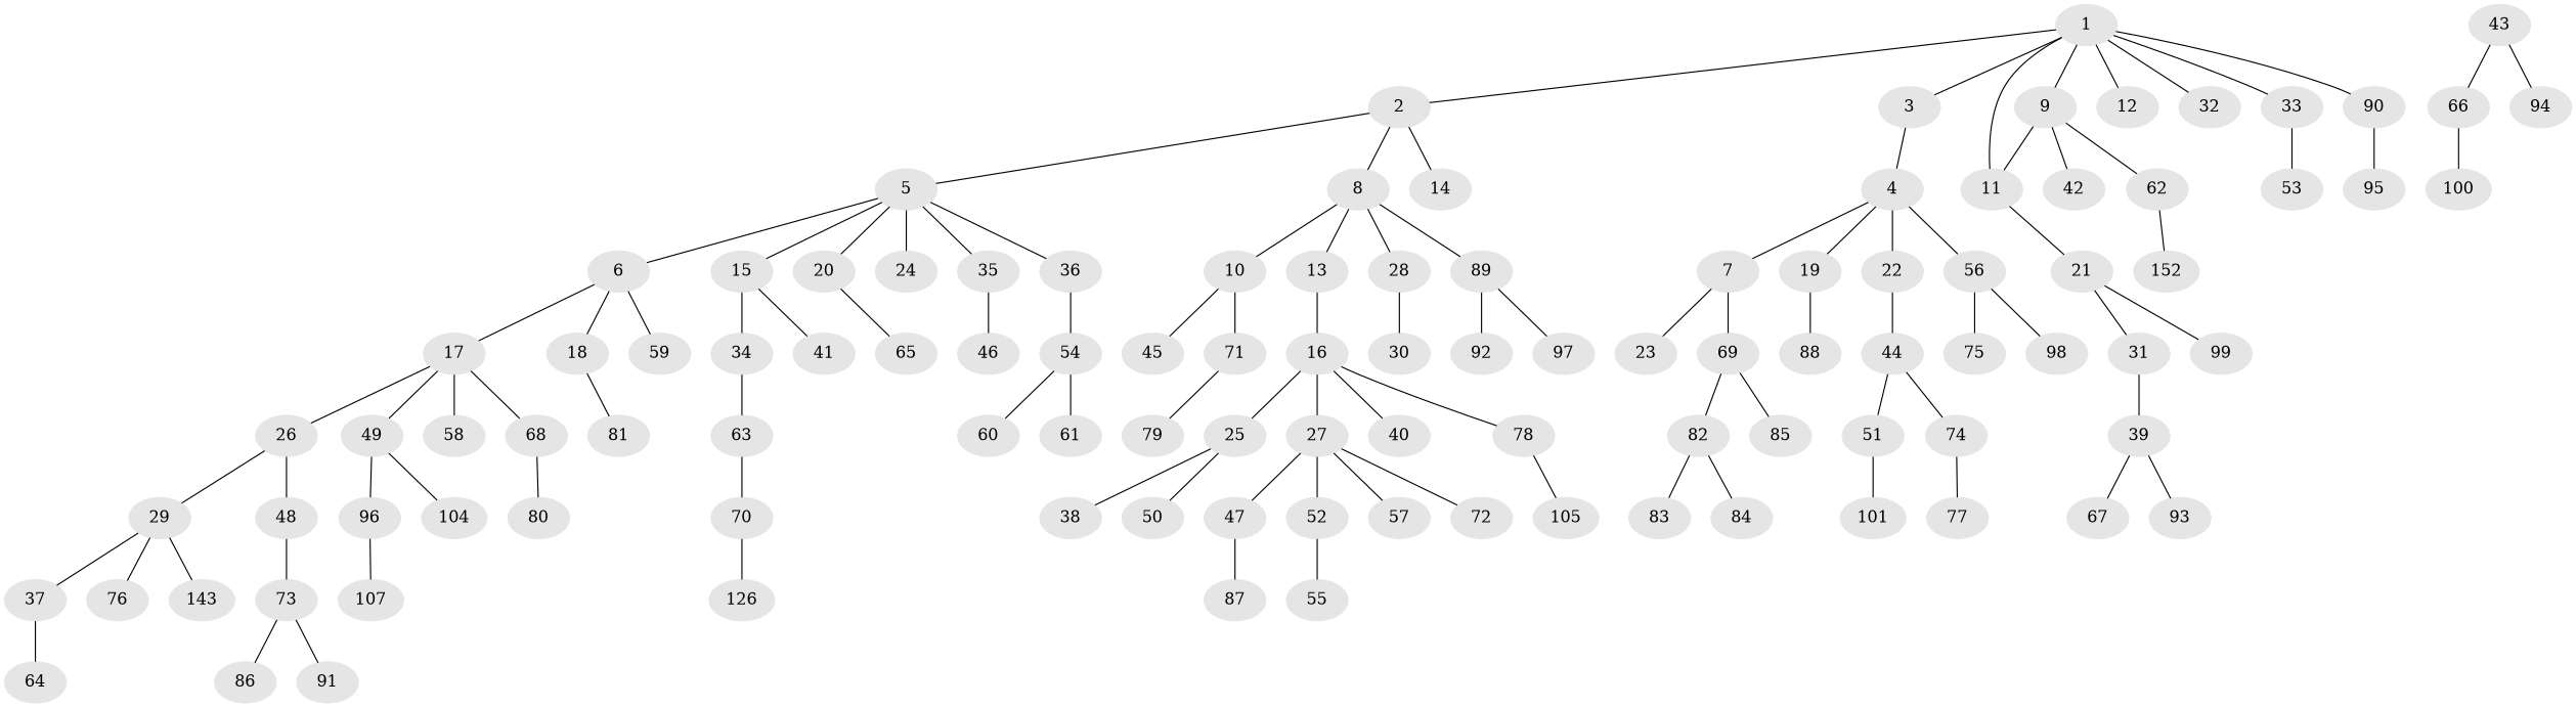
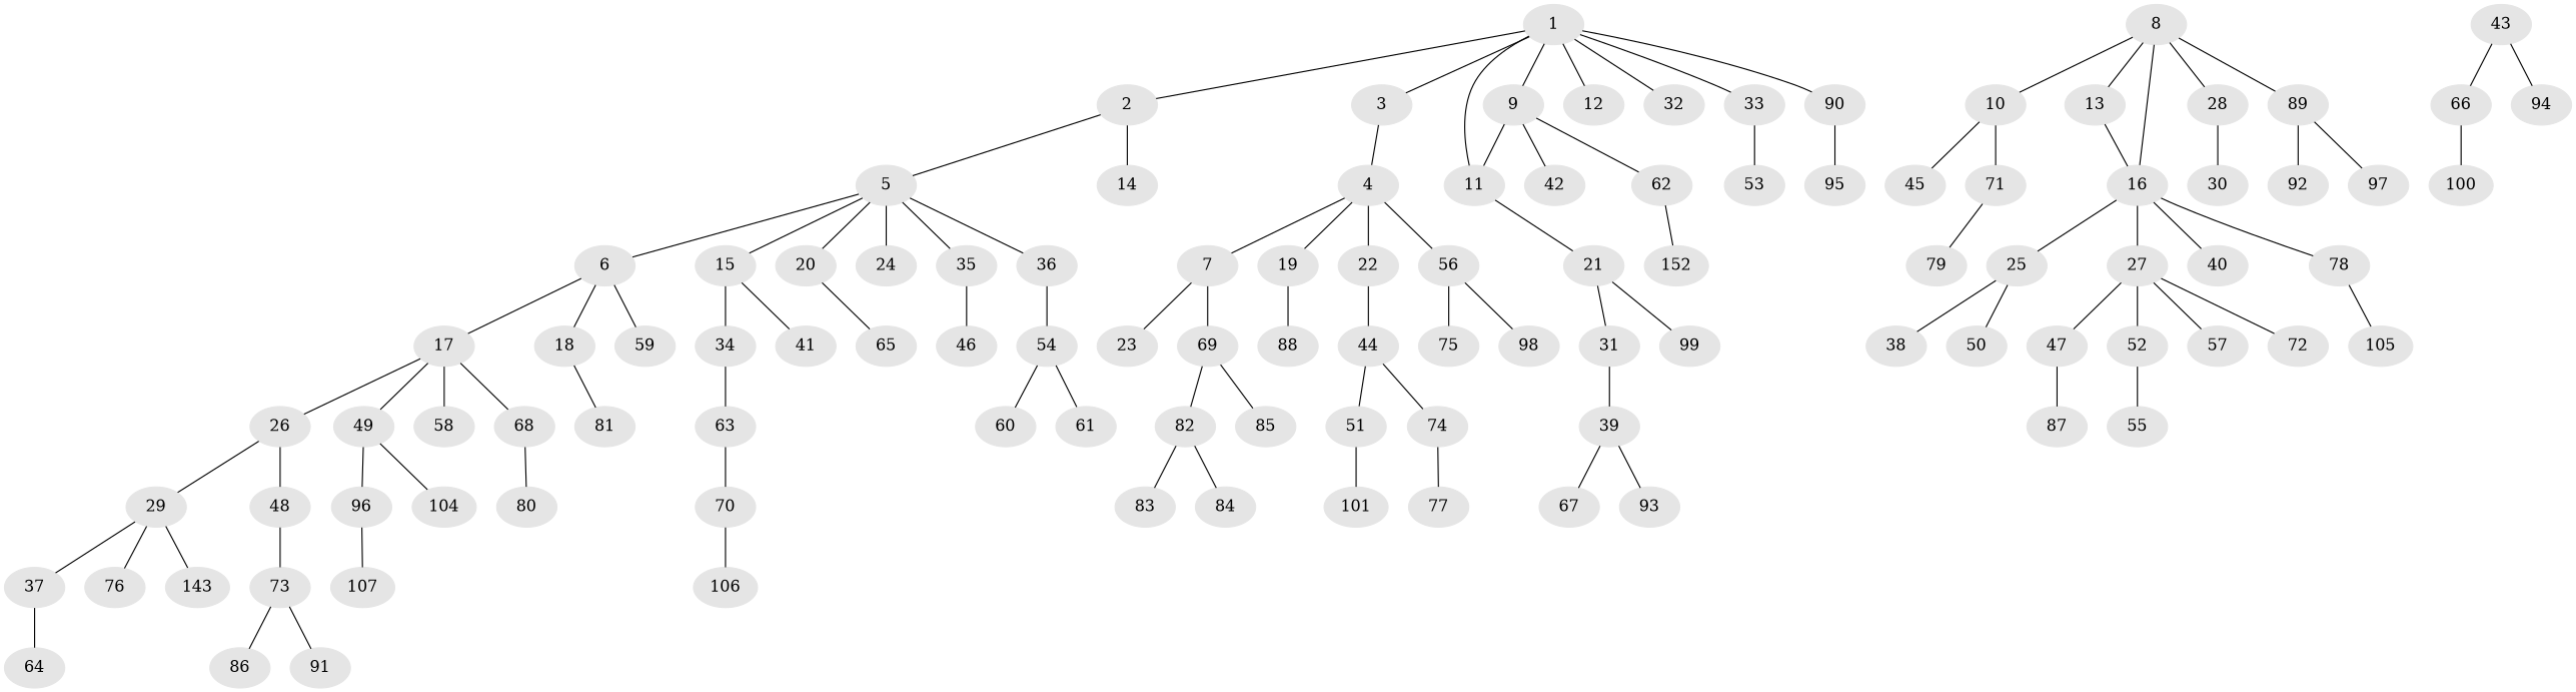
  graph {
    node [color=gray90 style=filled]
    1
    2
    3
    9
    11
    12
    32
    33
    90
    5
    8
    14
    4
    42
    62
    21
    53
    95
    6
    15
    20
    24
    35
    36
    10
    13
    28
    89
    7
    19
    22
    56
    23
    69
    88
    44
    75
    98
    17
    18
    59
    34
    41
    65
    46
    54
    26
    49
    58
    68
    81
    82
    85
    45
    71
    16
    30
    92
    97
    43
    66
    94
    n63 [label=152]
    79
    31
    99
    25
    27
    40
    78
    63
    38
    50
    47
    52
    57
    72
    105
    29
    48
    96
    104
    80
    39
    51
    74
    37
    76
    n89 [label=143]
    73
    87
    55
    64
    67
    93
    70
    60
    61
    100
    101
    77
    86
    91
    107
-   106 [label=126]
+   106
    83
    84
    1 -- 2
    1 -- 3
    1 -- 9
    1 -- 11
    1 -- 12
    1 -- 32
    1 -- 33
    1 -- 90
    2 -- 5
-   2 -- 8
+   16 -- 8
    2 -- 14
    3 -- 4
    9 -- 11
    9 -- 42
    9 -- 62
    11 -- 21
    33 -- 53
    90 -- 95
    5 -- 6
    5 -- 15
    5 -- 20
    5 -- 24
    5 -- 35
    5 -- 36
    8 -- 10
    8 -- 13
    8 -- 28
    8 -- 89
    4 -- 7
    4 -- 19
    4 -- 22
    4 -- 56
    62 -- n63
    21 -- 31
    21 -- 99
    6 -- 17
    6 -- 18
    6 -- 59
    15 -- 34
    15 -- 41
    20 -- 65
    35 -- 46
    36 -- 54
    10 -- 45
    10 -- 71
    13 -- 16
    28 -- 30
    89 -- 92
    89 -- 97
    7 -- 23
    7 -- 69
    19 -- 88
    22 -- 44
    56 -- 75
    56 -- 98
    69 -- 82
    69 -- 85
    44 -- 51
    44 -- 74
    17 -- 26
    17 -- 49
    17 -- 58
    17 -- 68
    18 -- 81
    34 -- 63
    54 -- 60
    54 -- 61
    26 -- 29
    26 -- 48
    49 -- 96
    49 -- 104
    68 -- 80
    82 -- 83
    82 -- 84
    71 -- 79
    16 -- 25
    16 -- 27
    16 -- 40
    16 -- 78
    43 -- 66
    43 -- 94
    66 -- 100
    31 -- 39
    25 -- 38
    25 -- 50
    27 -- 47
    27 -- 52
    27 -- 57
    27 -- 72
    78 -- 105
    63 -- 70
    47 -- 87
    52 -- 55
    29 -- 37
    29 -- 76
    29 -- n89
    48 -- 73
    96 -- 107
    39 -- 67
    39 -- 93
    51 -- 101
    74 -- 77
    37 -- 64
    73 -- 86
    73 -- 91
    70 -- 106
  }
